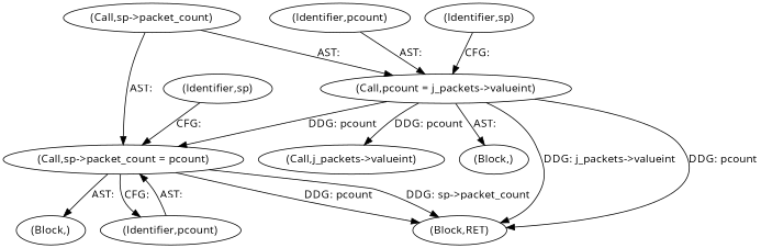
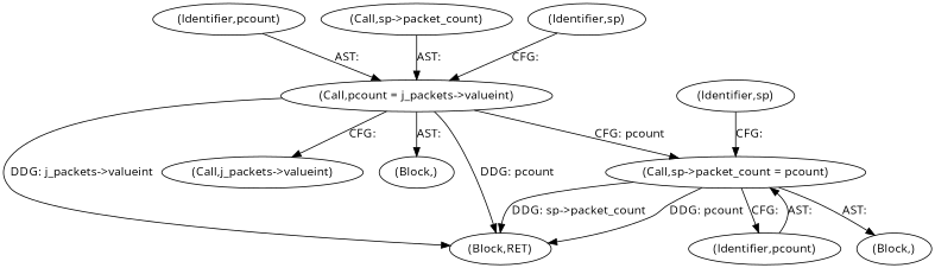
  digraph {
    fontname="Open Sans"
    node [fontname="Open Sans"]
    edge [fontname="Open Sans"]
    n1 [label="(Call,pcount = j_packets->valueint)"]
    n2 [label="(Call,sp->packet_count = pcount)"]
    n3 [label="(Block,RET)"]
    n4 [label="(Call,j_packets->valueint)"]
    n5 [label="(Block,)"]
    n6 [label="(Block,)"]
    n7 [label="(Identifier,pcount)"]
    n8 [label="(Identifier,pcount)"]
    n9 [label="(Call,sp->packet_count)"]
    n10 [label="(Identifier,sp)"]
    n11 [label="(Identifier,sp)"]
-   n1 -> n2 [label="DDG: pcount"]
+   n1 -> n2 [label="CFG: pcount"]
    n1 -> n3 [label="DDG: j_packets->valueint"]
    n1 -> n3 [label="DDG: pcount"]
-   n1 -> n4 [label="DDG: pcount"]
+   n1 -> n4 [label="CFG: "]
    n1 -> n5 [label="AST: "]
    n2 -> n3 [label="DDG: pcount"]
    n2 -> n3 [label="DDG: sp->packet_count"]
    n2 -> n6 [label="AST: "]
    n2 -> n7 [label="CFG: "]
    n7 -> n2 [label="AST: "]
    n8 -> n1 [label="AST: "]
    n9 -> n1 [label="AST: "]
-   n9 -> n2 [label="AST: "]
    n10 -> n2 [label="CFG: "]
    n11 -> n1 [label="CFG: "]
  }
